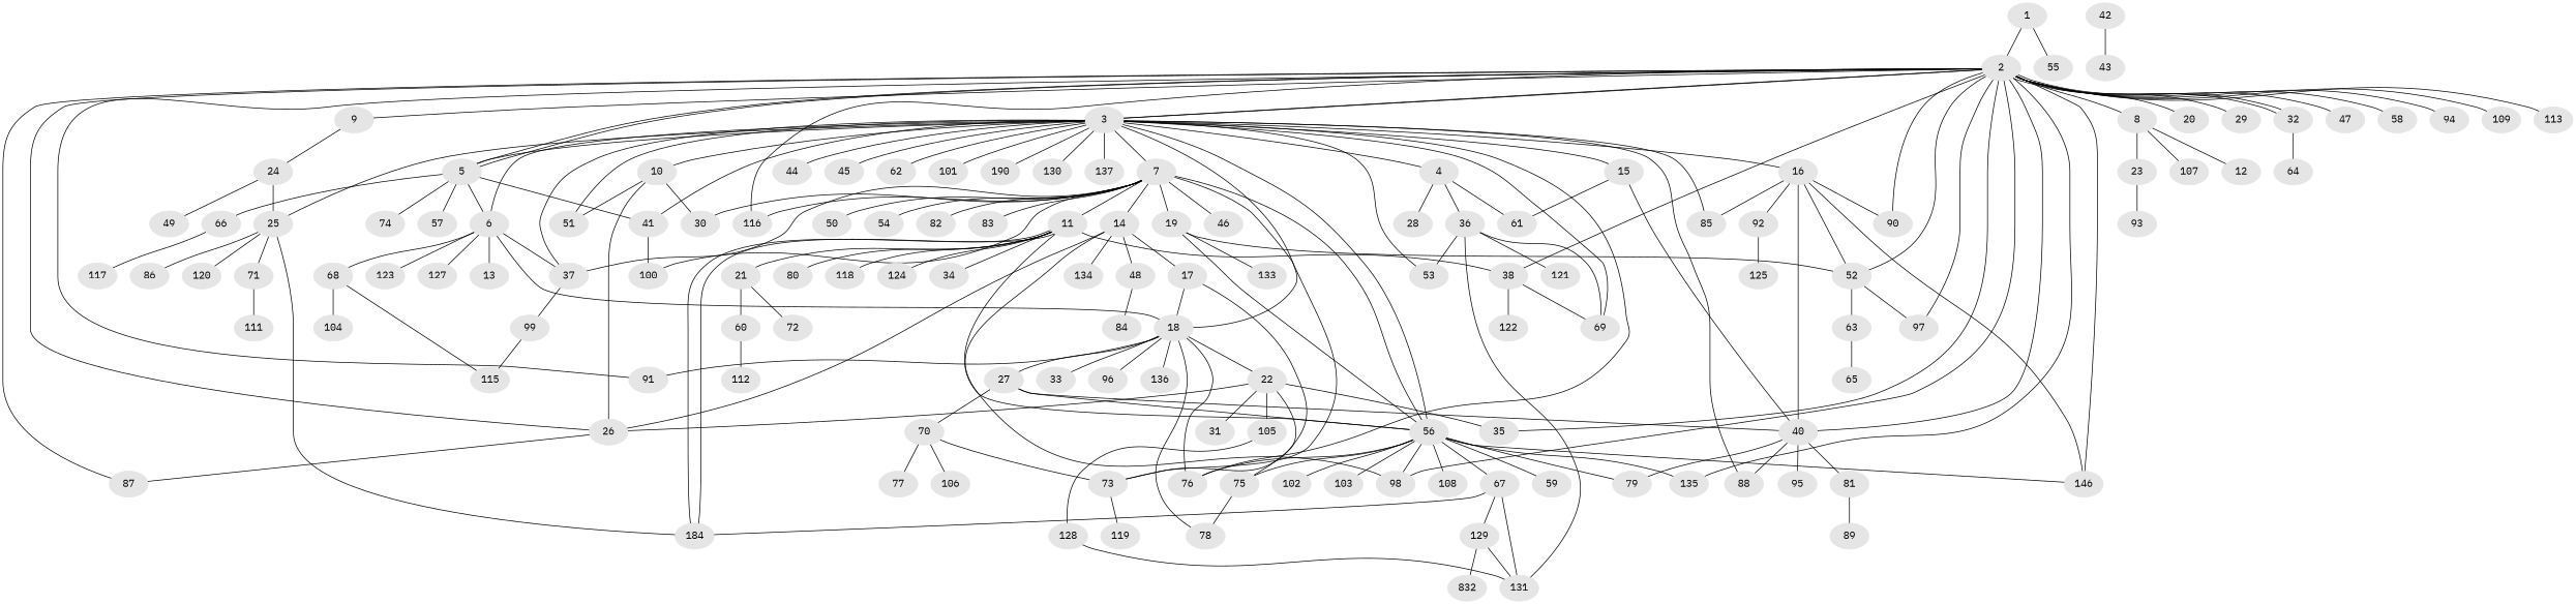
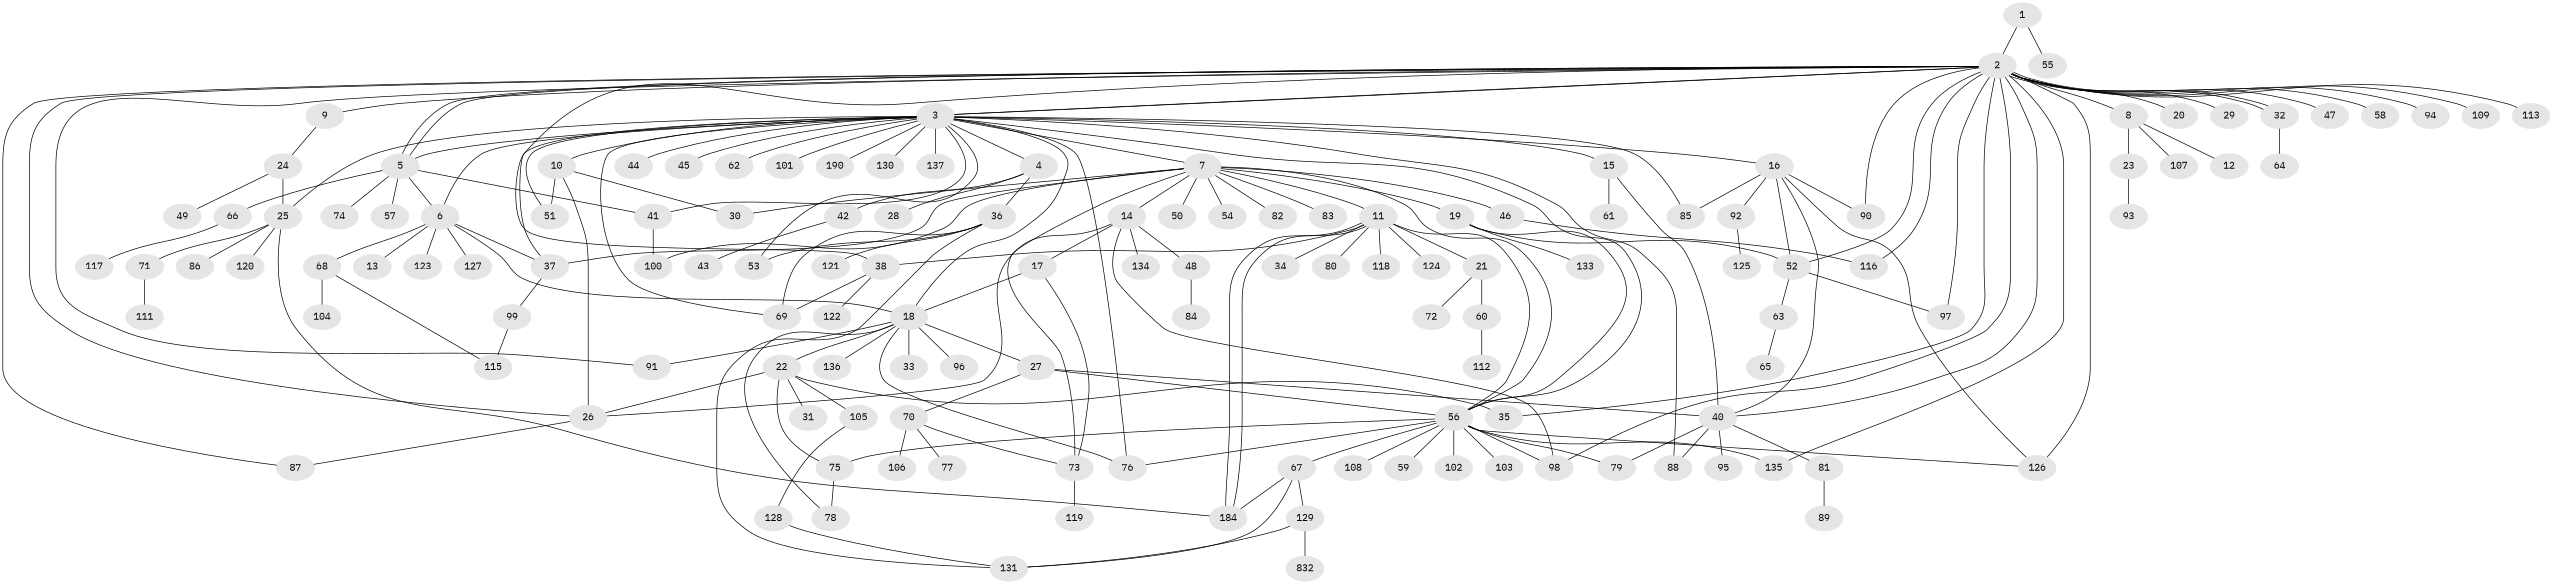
  graph {
    fontname="IBM Plex Mono"
    node [color=gray90 fontname="IBM Plex Mono" style=filled]
    edge [fontname="IBM Plex Mono"]
    1
    2
    55
    3
    5
    8
    9
    20
    26
    29
    32
    35
    38
    40
    47
    52
    58
    87
    90
    91
    94
    97
    98
    109
    113
    116
-   126 [label=146]
+   126
    135
    4
    6
    7
    10
    15
    16
    18
    25
    37
    41
    44
    45
    51
    53
    56
    62
    69
    76
    85
    88
    101
    n50 [label=190]
    130
    137
    57
    66
    74
    12
    23
    107
    24
    64
    122
    79
    81
    95
    63
    28
    36
    42
    13
    68
    123
    127
    11
    14
    19
    30
    46
    50
    54
    73
    82
    83
    100
    61
    92
    22
    27
    33
    78
    96
    136
    n92 [label=184]
    71
    86
    120
    99
    75
    59
    67
    102
    103
    108
    121
    131
    43
    117
    104
    115
    21
    34
    80
    118
    124
    17
    48
    134
    133
    119
    93
    49
    60
    72
    84
    125
    31
    105
    70
    112
    128
    111
    77
    106
    89
    65
    129
    n136 [label=832]
    1 -- 2
    1 -- 55
    2 -- 3
    2 -- 3
    2 -- 5
    2 -- 5
    2 -- 8
    2 -- 9
    2 -- 20
    2 -- 26
    2 -- 29
    2 -- 32
    2 -- 32
    2 -- 35
    2 -- 38
    2 -- 40
    2 -- 47
    2 -- 52
    2 -- 58
    2 -- 87
    2 -- 90
    2 -- 91
    2 -- 94
    2 -- 97
    2 -- 98
    2 -- 109
    2 -- 113
    2 -- 116
    2 -- 126
    2 -- 135
    3 -- 5
    3 -- 4
    3 -- 6
    3 -- 7
    3 -- 10
    3 -- 15
    3 -- 16
    3 -- 18
    3 -- 25
    3 -- 37
    3 -- 41
    3 -- 44
    3 -- 45
    3 -- 51
    3 -- 53
    3 -- 56
    3 -- 62
    3 -- 69
    3 -- 76
    3 -- 85
    3 -- 88
    3 -- 101
    3 -- n50
    3 -- 130
    3 -- 137
    5 -- 6
    5 -- 41
    5 -- 57
    5 -- 66
    5 -- 74
    8 -- 12
    8 -- 23
    8 -- 107
    9 -- 24
    26 -- 87
    32 -- 64
    38 -- 69
    38 -- 122
    40 -- 88
    40 -- 79
    40 -- 81
    40 -- 95
    52 -- 97
    52 -- 63
    4 -- 28
    4 -- 36
-   4 -- 61
+   4 -- 42
    6 -- 18
    6 -- 37
    6 -- 13
    6 -- 68
    6 -- 123
    6 -- 127
-   7 -- 116
+   46 -- 116
    7 -- 37
    7 -- 56
    7 -- 11
    7 -- 14
    7 -- 19
    7 -- 30
    7 -- 46
    7 -- 50
    7 -- 54
    7 -- 73
    7 -- 82
    7 -- 83
    7 -- 100
    10 -- 26
    10 -- 51
    10 -- 30
    15 -- 40
    15 -- 61
    16 -- 40
    16 -- 52
    16 -- 90
    16 -- 126
    16 -- 85
    16 -- 92
    18 -- 91
    18 -- 76
    18 -- 22
    18 -- 27
    18 -- 33
    18 -- 78
    18 -- 96
    18 -- 136
    25 -- n92
    25 -- 71
    25 -- 86
    25 -- 120
    37 -- 99
    41 -- 100
    56 -- 98
    56 -- 126
    56 -- 135
    56 -- 76
    56 -- 79
    56 -- 75
    56 -- 59
    56 -- 67
    56 -- 102
    56 -- 103
    56 -- 108
    66 -- 117
    23 -- 93
    24 -- 25
    24 -- 49
    81 -- 89
    63 -- 65
    36 -- 53
    36 -- 69
    36 -- 121
    36 -- 131
    42 -- 43
    68 -- 104
    68 -- 115
    11 -- 38
    11 -- 56
    11 -- n92
    11 -- n92
    11 -- 21
    11 -- 34
    11 -- 80
    11 -- 118
    11 -- 124
    14 -- 26
    14 -- 98
    14 -- 17
    14 -- 48
    14 -- 134
    19 -- 52
    19 -- 56
    19 -- 133
    73 -- 119
    92 -- 125
    22 -- 26
    22 -- 35
    22 -- 75
    22 -- 31
    22 -- 105
    27 -- 40
    27 -- 56
    27 -- 70
    71 -- 111
    99 -- 115
    75 -- 78
    67 -- n92
    67 -- 131
    67 -- 129
    21 -- 60
    21 -- 72
    17 -- 18
    17 -- 73
    48 -- 84
    60 -- 112
    105 -- 128
    70 -- 73
    70 -- 77
    70 -- 106
    128 -- 131
    129 -- 131
    129 -- n136
  }
